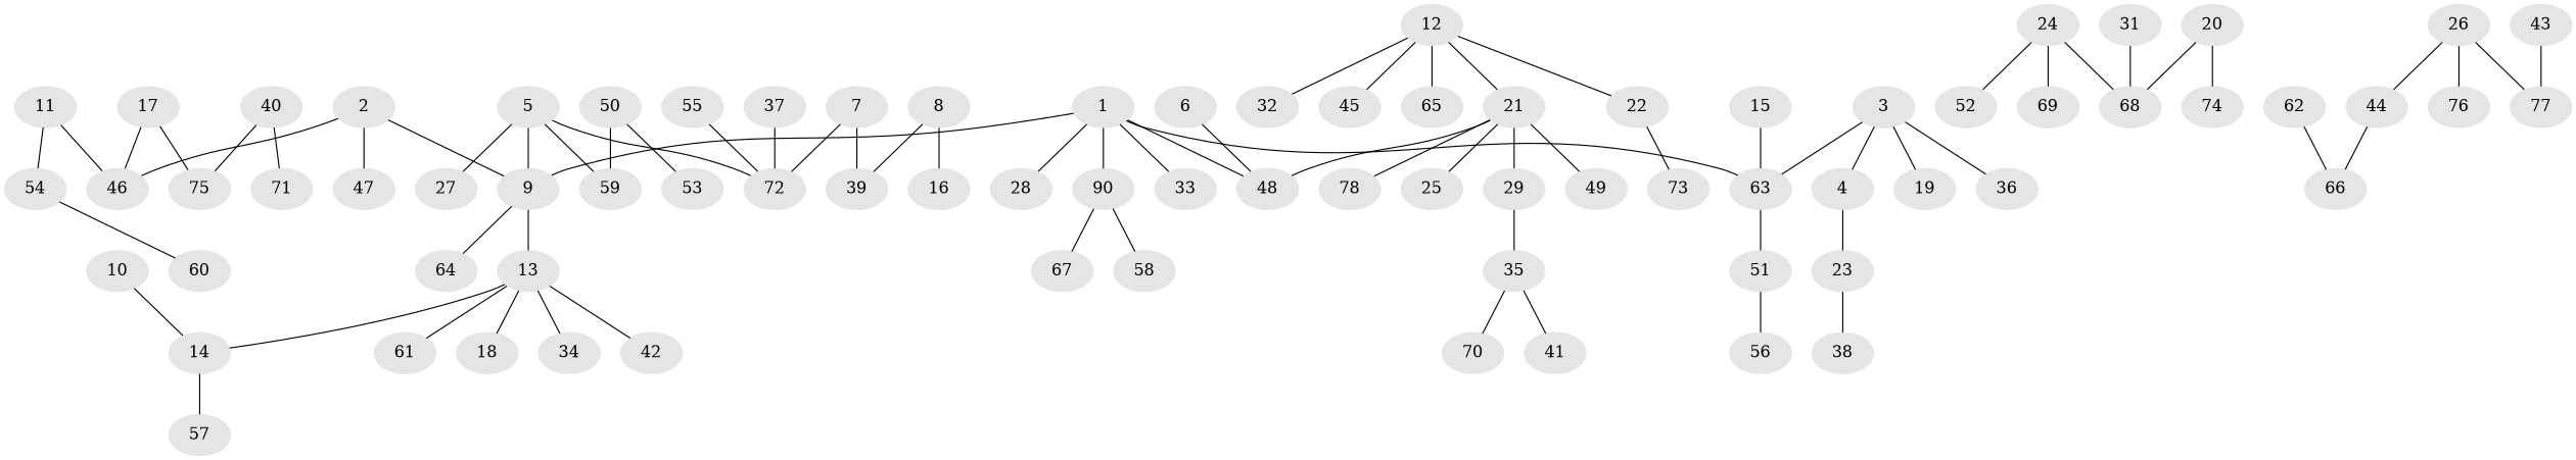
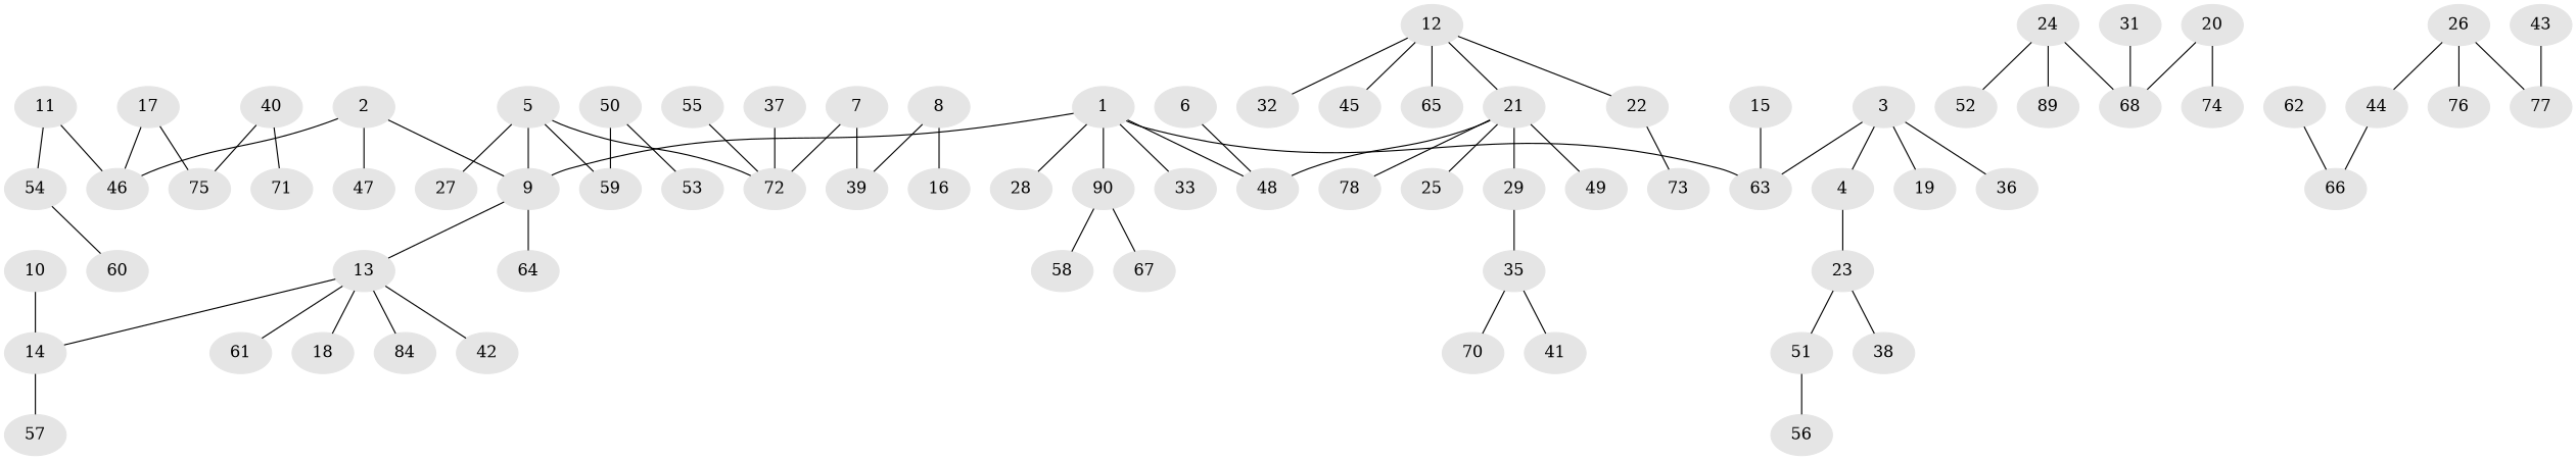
  graph {
    node [color=gray90 style=filled]
    edge [weight=1.0]
    1
    9
    28
    n4 [label=90]
    33
    48
    63
    13
    64
    58
    67
    2
    46
    47
    3
    4
    19
    36
    23
    24
    68
    52
-   69
+   69 [label=89]
    38
    51
    5
    27
    59
    72
    6
    7
    39
    8
    16
    44
    66
    14
    18
-   34
+   34 [label=84]
    42
    61
    10
    57
    11
    54
    60
    12
    21
    22
    32
    45
    65
    25
    29
    49
    78
    73
    15
    17
    75
    20
    74
    35
    56
    26
    76
    77
    41
    70
    31
    37
    40
    71
    43
    50
    53
    55
    62
    1 -- 9
    1 -- 28
    1 -- n4
    1 -- 33
    1 -- 48
    1 -- 63
    9 -- 13
    9 -- 64
    n4 -- 58
    n4 -- 67
    13 -- 14
    13 -- 18
    13 -- 34
    13 -- 42
    13 -- 61
    2 -- 9
    2 -- 46
    2 -- 47
    3 -- 63
    3 -- 4
    3 -- 19
    3 -- 36
    4 -- 23
    23 -- 38
-   63 -- 51
+   23 -- 51
    24 -- 68
    24 -- 52
    24 -- 69
    51 -- 56
    5 -- 9
    5 -- 27
    5 -- 59
    5 -- 72
    6 -- 48
    7 -- 72
    7 -- 39
    8 -- 39
    8 -- 16
    44 -- 66
    14 -- 57
    10 -- 14
    11 -- 46
    11 -- 54
    54 -- 60
    12 -- 21
    12 -- 22
    12 -- 32
    12 -- 45
    12 -- 65
    21 -- 48
    21 -- 25
    21 -- 29
    21 -- 49
    21 -- 78
    22 -- 73
    29 -- 35
    15 -- 63
    17 -- 46
    17 -- 75
    20 -- 68
    20 -- 74
    35 -- 41
    35 -- 70
    26 -- 44
    26 -- 76
    26 -- 77
    31 -- 68
    37 -- 72
    40 -- 75
    40 -- 71
    43 -- 77
    50 -- 59
    50 -- 53
    55 -- 72
    62 -- 66
  }
